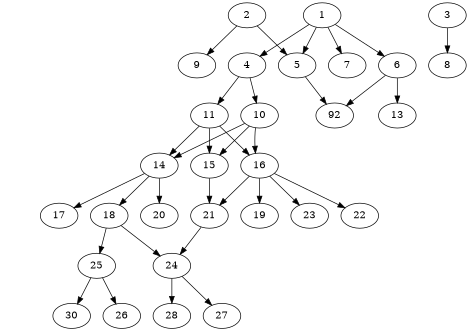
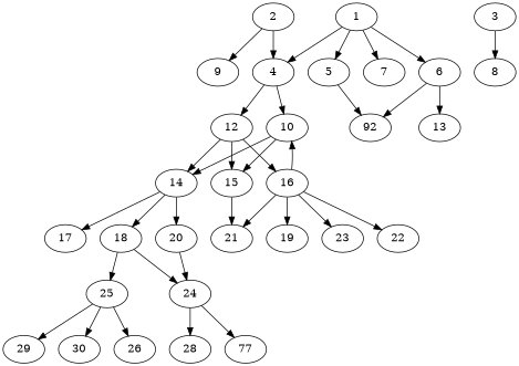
  digraph {
    node [alpha=0.18 compute_size=368293445632 result_size=0]
    1 [alpha=0.05 compute_size=782757789696 ram=35665328 result_size=54272 trans_size=415211]
    4 [alpha=0.16 compute_size=1341284352 ram=50274560 result_size=70656 trans_size=12309]
    5 [alpha=0.15 ram=38781056 result_size=9216 trans_size=337687]
    6 [alpha=0.01 compute_size=8390705152 ram=12888992 result_size=91136 trans_size=115440]
    7 [alpha=0.08 compute_size=156166184596 ram=35134688 trans_size=321319]
    10 [alpha=0.19 compute_size=68719476736 ram=19415072 result_size=74752 trans_size=483624]
-   11 [alpha=0.14 compute_size=11791153152 ram=10596944 result_size=54272 trans_size=738895]
+   11 [alpha=0.14 compute_size=11791153152 ram=10596944 result_size=54272 trans_size=738895 label=12]
    n8 [alpha=0.17 compute_size=2017026048 label=92 ram=9643376 trans_size=741900]
    13 [compute_size=56130011136 ram=27319232 trans_size=401880]
    14 [alpha=0.20 compute_size=982957590563 ram=17457248 result_size=1024 trans_size=606640]
    15 [alpha=0.12 compute_size=1073741824000 ram=2827424 result_size=1024 trans_size=855005]
    16 [alpha=0.07 compute_size=77359107958 ram=45397424 result_size=29696 trans_size=85485]
    2 [alpha=0.09 ram=16388048 result_size=9216 trans_size=412813]
    9 [alpha=0.06 compute_size=197873369088 ram=19518032 trans_size=443663]
    3 [alpha=0.16 compute_size=38905546752 ram=2562896 result_size=54272 trans_size=687105]
    8 [alpha=0.08 compute_size=7083622400 ram=2708624 trans_size=640974]
    17 [alpha=0.15 compute_size=782757789696 ram=52073984 result_size=54272 trans_size=150766]
    18 [compute_size=4841799680 ram=36463664 result_size=91136 trans_size=167709]
    20 [alpha=0.01 compute_size=3832547328 ram=50035376 trans_size=985949]
    21 [compute_size=39178432512 ram=47844704 result_size=54272 trans_size=786400]
    19 [alpha=0.00 compute_size=138943939803 ram=11249552 trans_size=1002189]
    23 [alpha=0.11 compute_size=8589934592 ram=13749104 trans_size=479468]
    22 [compute_size=1382113280 ram=4002752 trans_size=102844]
    24 [alpha=0.03 compute_size=1073741824000 ram=42291200 result_size=1024 trans_size=906986]
    25 [alpha=0.19 ram=14971952 result_size=9216 trans_size=867473]
-   27 [alpha=0.03 compute_size=549755813888 ram=26083712 trans_size=993590]
+   27 [alpha=0.03 compute_size=549755813888 ram=26083712 trans_size=993590 label=77]
    28 [alpha=0.01 compute_size=134217728000 ram=31380608 trans_size=388166]
    26 [alpha=0.07 compute_size=608019448557 ram=17661584 trans_size=771727]
+   29 [alpha=0.11 compute_size=134217728000 ram=36788384 trans_size=707693]
    30 [alpha=0.07 compute_size=28991029248 ram=563888 trans_size=783299]
    1 -> 4
    1 -> 5
    1 -> 6
    1 -> 7
    4 -> 10
    4 -> 11
    5 -> n8
    6 -> n8
    6 -> 13
    10 -> 14
    10 -> 15
-   10 -> 16
+   16 -> 10
    11 -> 14
    11 -> 15
    11 -> 16
    14 -> 17
    14 -> 18
    14 -> 20
    15 -> 21
    16 -> 21
    16 -> 19
    16 -> 23
    16 -> 22
-   2 -> 5
+   2 -> 4
    2 -> 9
    3 -> 8
    18 -> 24
    18 -> 25
-   21 -> 24
+   20 -> 24
    24 -> 27
    24 -> 28
    25 -> 26
+   25 -> 29
    25 -> 30
  }
